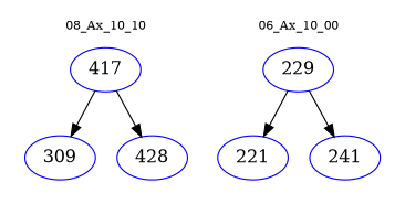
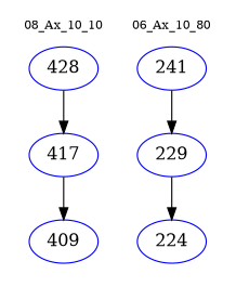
  digraph {
    node [color=blue]
    edge [color=black]
    n1 [label=417]
-   n2 [label=309]
+   n2 [label=409]
    n3 [label=428]
    n4 [label=229]
-   n5 [label=221]
+   n5 [label=224]
    n6 [label=241]
    subgraph cluster_1 {
      color=white
      fontsize=10
      label="08_Ax_10_10"
      n1
      n2
      n3
    }
    subgraph cluster_2 {
      color=white
      fontsize=10
-     label="06_Ax_10_00"
+     label="06_Ax_10_80"
      n4
      n5
      n6
    }
    n1 -> n2
-   n1 -> n3
+   n3 -> n1
    n4 -> n5
-   n4 -> n6
+   n6 -> n4
  }
